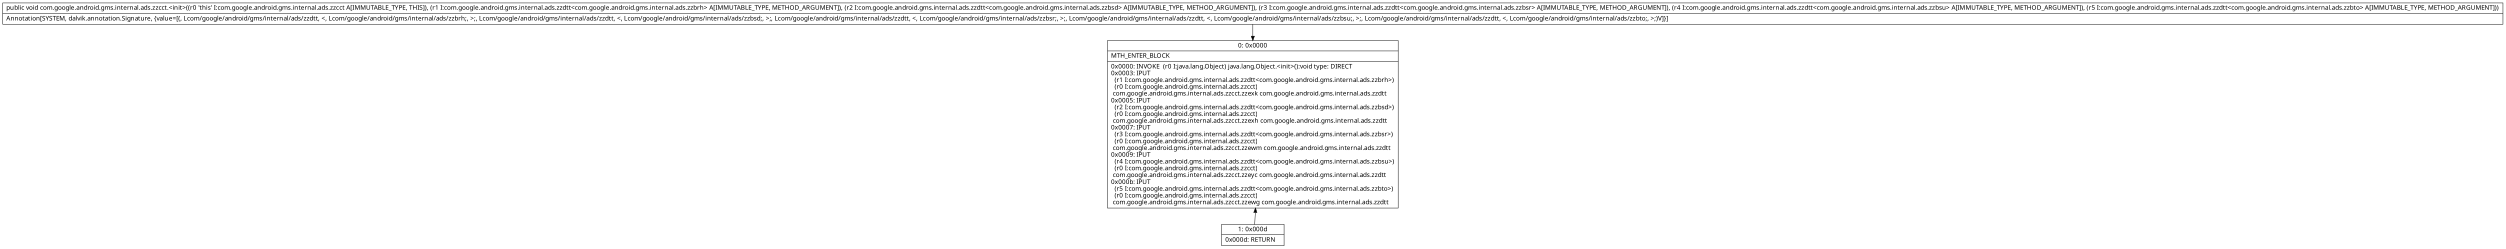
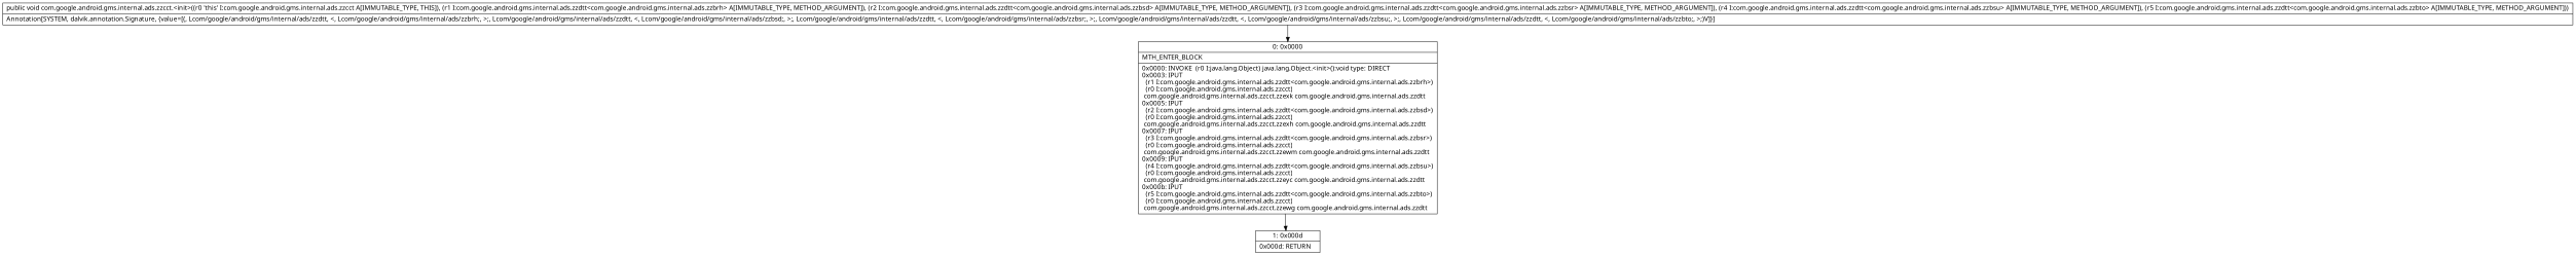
  digraph {
    fontname="Noto Sans"
    node [shape=record fontname="Noto Sans"]
    edge [fontname="Noto Sans"]
    n1 [label="{0\:\ 0x0000|MTH_ENTER_BLOCK\l|0x0000: INVOKE  (r0 I:java.lang.Object) java.lang.Object.\<init\>():void type: DIRECT \l0x0003: IPUT  \l  (r1 I:com.google.android.gms.internal.ads.zzdtt\<com.google.android.gms.internal.ads.zzbrh\>)\l  (r0 I:com.google.android.gms.internal.ads.zzcct)\l com.google.android.gms.internal.ads.zzcct.zzexk com.google.android.gms.internal.ads.zzdtt \l0x0005: IPUT  \l  (r2 I:com.google.android.gms.internal.ads.zzdtt\<com.google.android.gms.internal.ads.zzbsd\>)\l  (r0 I:com.google.android.gms.internal.ads.zzcct)\l com.google.android.gms.internal.ads.zzcct.zzexh com.google.android.gms.internal.ads.zzdtt \l0x0007: IPUT  \l  (r3 I:com.google.android.gms.internal.ads.zzdtt\<com.google.android.gms.internal.ads.zzbsr\>)\l  (r0 I:com.google.android.gms.internal.ads.zzcct)\l com.google.android.gms.internal.ads.zzcct.zzewm com.google.android.gms.internal.ads.zzdtt \l0x0009: IPUT  \l  (r4 I:com.google.android.gms.internal.ads.zzdtt\<com.google.android.gms.internal.ads.zzbsu\>)\l  (r0 I:com.google.android.gms.internal.ads.zzcct)\l com.google.android.gms.internal.ads.zzcct.zzeyc com.google.android.gms.internal.ads.zzdtt \l0x000b: IPUT  \l  (r5 I:com.google.android.gms.internal.ads.zzdtt\<com.google.android.gms.internal.ads.zzbto\>)\l  (r0 I:com.google.android.gms.internal.ads.zzcct)\l com.google.android.gms.internal.ads.zzcct.zzewg com.google.android.gms.internal.ads.zzdtt \l}"]
    n2 [label="{1\:\ 0x000d|0x000d: RETURN   \l}"]
    n3 [label="{public void com.google.android.gms.internal.ads.zzcct.\<init\>((r0 'this' I:com.google.android.gms.internal.ads.zzcct A[IMMUTABLE_TYPE, THIS]), (r1 I:com.google.android.gms.internal.ads.zzdtt\<com.google.android.gms.internal.ads.zzbrh\> A[IMMUTABLE_TYPE, METHOD_ARGUMENT]), (r2 I:com.google.android.gms.internal.ads.zzdtt\<com.google.android.gms.internal.ads.zzbsd\> A[IMMUTABLE_TYPE, METHOD_ARGUMENT]), (r3 I:com.google.android.gms.internal.ads.zzdtt\<com.google.android.gms.internal.ads.zzbsr\> A[IMMUTABLE_TYPE, METHOD_ARGUMENT]), (r4 I:com.google.android.gms.internal.ads.zzdtt\<com.google.android.gms.internal.ads.zzbsu\> A[IMMUTABLE_TYPE, METHOD_ARGUMENT]), (r5 I:com.google.android.gms.internal.ads.zzdtt\<com.google.android.gms.internal.ads.zzbto\> A[IMMUTABLE_TYPE, METHOD_ARGUMENT]))  | Annotation[SYSTEM, dalvik.annotation.Signature, \{value=[(, Lcom\/google\/android\/gms\/internal\/ads\/zzdtt, \<, Lcom\/google\/android\/gms\/internal\/ads\/zzbrh;, \>;, Lcom\/google\/android\/gms\/internal\/ads\/zzdtt, \<, Lcom\/google\/android\/gms\/internal\/ads\/zzbsd;, \>;, Lcom\/google\/android\/gms\/internal\/ads\/zzdtt, \<, Lcom\/google\/android\/gms\/internal\/ads\/zzbsr;, \>;, Lcom\/google\/android\/gms\/internal\/ads\/zzdtt, \<, Lcom\/google\/android\/gms\/internal\/ads\/zzbsu;, \>;, Lcom\/google\/android\/gms\/internal\/ads\/zzdtt, \<, Lcom\/google\/android\/gms\/internal\/ads\/zzbto;, \>;)V]\}]\l}"]
-   n2 -> n1
+   n1 -> n2
    n3 -> n1
  }
